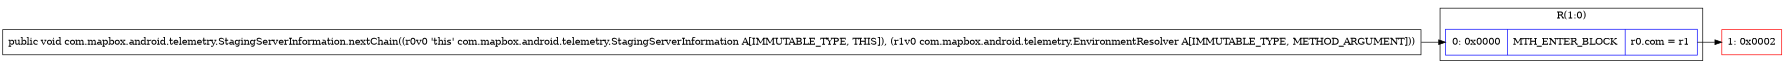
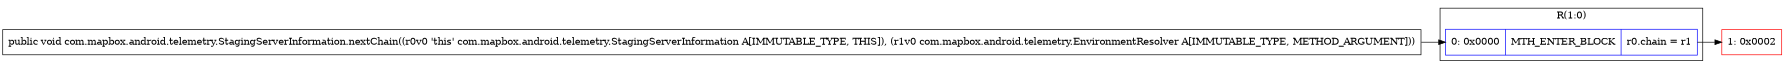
  digraph {
    rankdir=LR
    node [shape=record]
-   n1 [color=blue label="{0\:\ 0x0000|MTH_ENTER_BLOCK\l|r0.com = r1\l}"]
+   n1 [color=blue label="{0\:\ 0x0000|MTH_ENTER_BLOCK\l|r0.chain = r1\l}"]
    n2 [color=red label="{1\:\ 0x0002}"]
    n3 [label="{public void com.mapbox.android.telemetry.StagingServerInformation.nextChain((r0v0 'this' com.mapbox.android.telemetry.StagingServerInformation A[IMMUTABLE_TYPE, THIS]), (r1v0 com.mapbox.android.telemetry.EnvironmentResolver A[IMMUTABLE_TYPE, METHOD_ARGUMENT])) }"]
    subgraph cluster_1 {
      label="R(1:0)"
      n1
    }
    n1 -> n2
    n3 -> n1
  }
